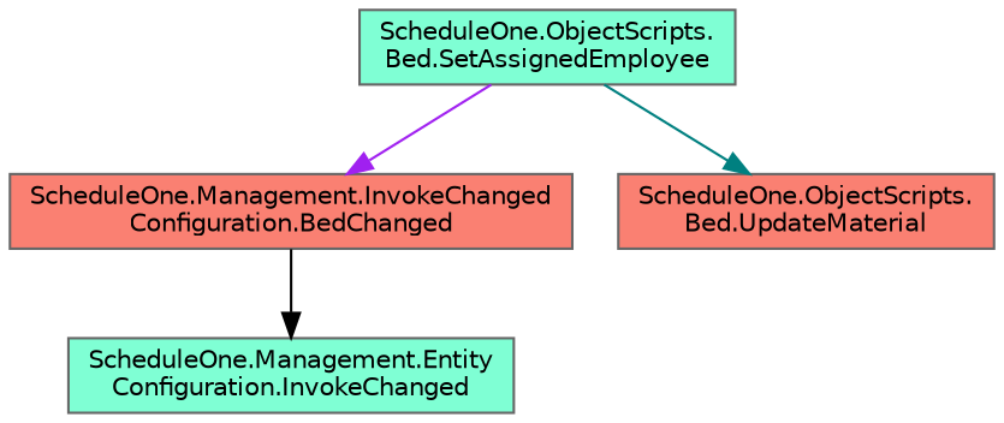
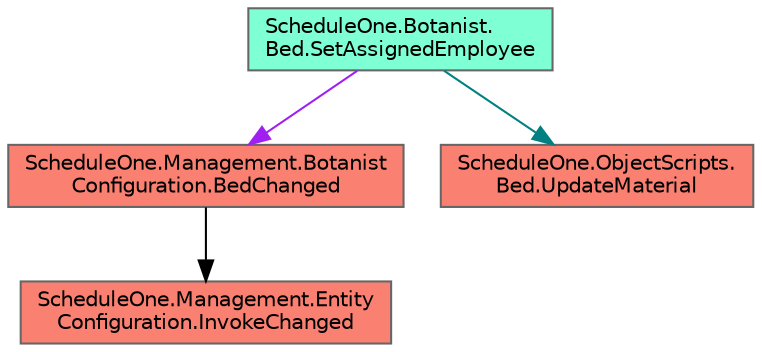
  digraph {
    rankdir=TB
    node [color=grey40 fillcolor=salmon fontname=Helvetica fontsize=10 shape=box style=filled]
    edge [fontname=Helvetica fontsize=10 labelfontname=Helvetica labelfontsize=10 style=solid]
-   n1 [color=gray40 fontcolor=black height=0.2 label="ScheduleOne.Management.InvokeChanged\lConfiguration.BedChanged" width=0.4]
-   n2 [fillcolor=aquamarine height=0.2 label="ScheduleOne.Management.Entity\lConfiguration.InvokeChanged" width=0.4]
-   n3 [fillcolor=aquamarine height=0.2 label="ScheduleOne.ObjectScripts.\lBed.SetAssignedEmployee" width=0.4]
+   n1 [color=gray40 fontcolor=black height=0.2 label="ScheduleOne.Management.Botanist\lConfiguration.BedChanged" width=0.4]
+   n2 [height=0.2 label="ScheduleOne.Management.Entity\lConfiguration.InvokeChanged" width=0.4]
+   n3 [fillcolor=aquamarine height=0.2 label="ScheduleOne.Botanist.\lBed.SetAssignedEmployee" width=0.4]
    n4 [height=0.2 label="ScheduleOne.ObjectScripts.\lBed.UpdateMaterial" width=0.4]
    n1 -> n2 [color=black]
    n3 -> n1 [color=purple]
    n3 -> n4 [color=teal]
  }
